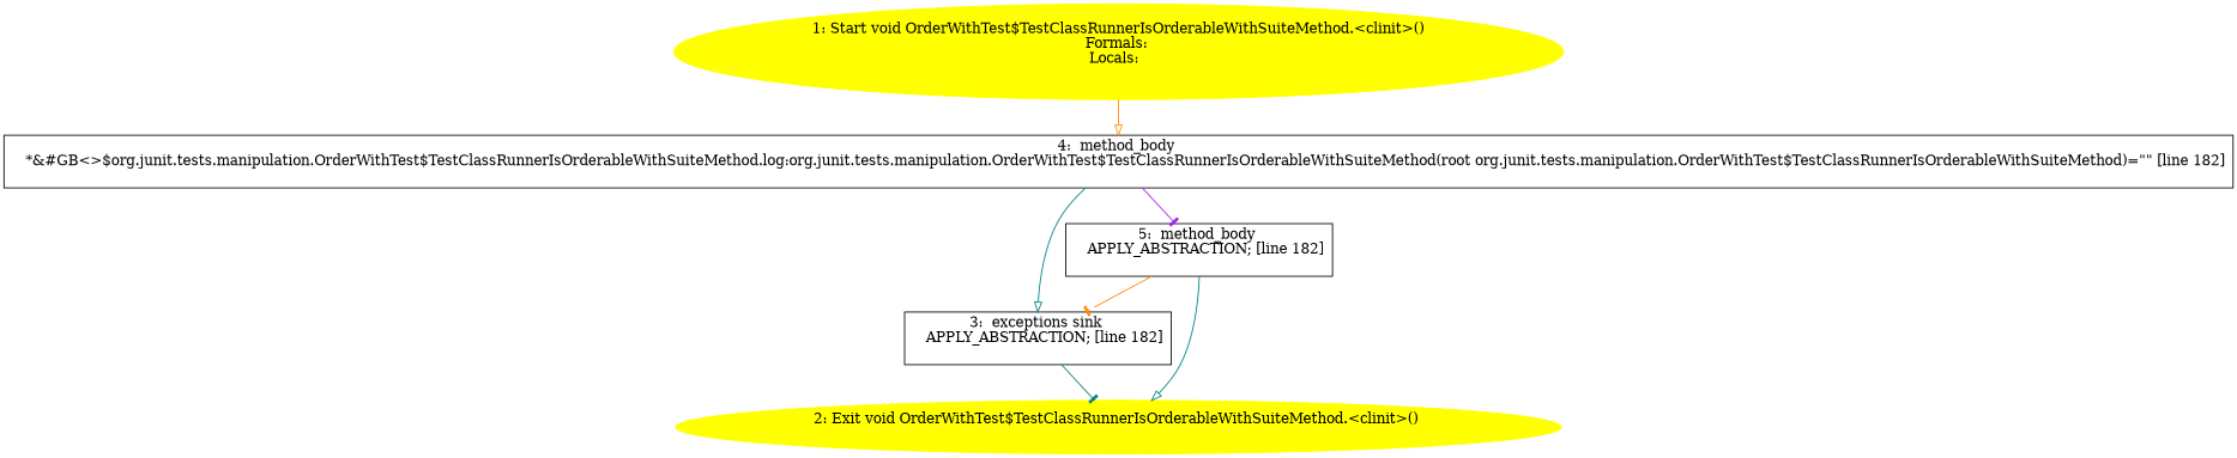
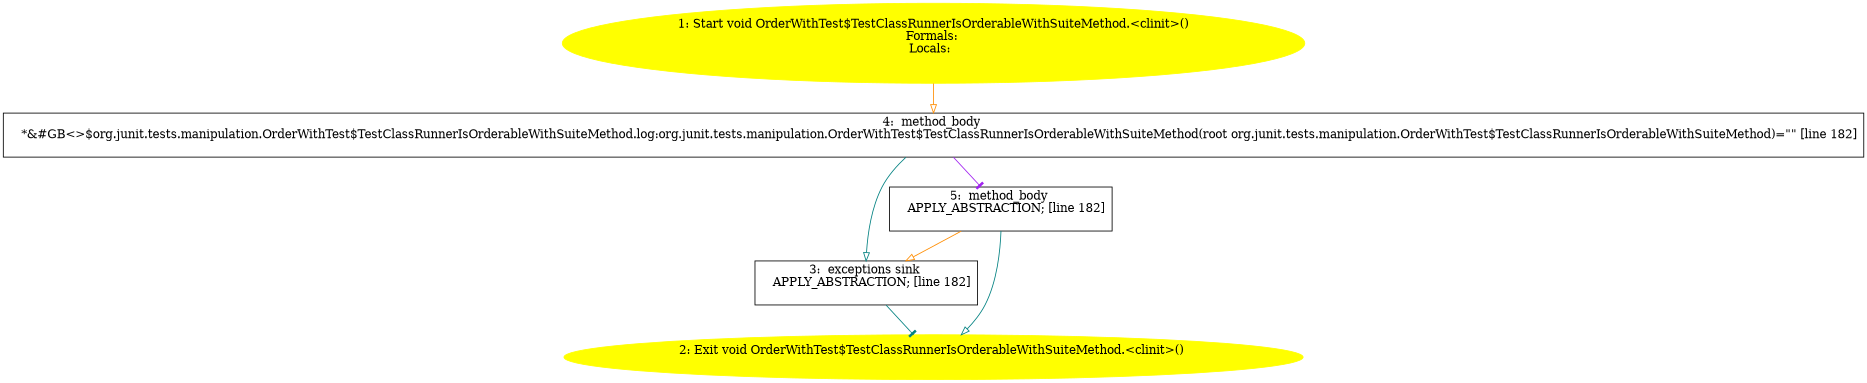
  digraph {
    node [shape=box]
    edge [color=teal arrowhead=onormal]
    n1 [color=yellow label="1: Start void OrderWithTest$TestClassRunnerIsOrderableWithSuiteMethod.<clinit>()\nFormals: \nLocals:  \n  " style=filled shape=""]
    n2 [label="4:  method_body \n   *&#GB<>$org.junit.tests.manipulation.OrderWithTest$TestClassRunnerIsOrderableWithSuiteMethod.log:org.junit.tests.manipulation.OrderWithTest$TestClassRunnerIsOrderableWithSuiteMethod(root org.junit.tests.manipulation.OrderWithTest$TestClassRunnerIsOrderableWithSuiteMethod)=\"\" [line 182]\n "]
    n3 [label="3:  exceptions sink \n   APPLY_ABSTRACTION; [line 182]\n "]
    n4 [label="5:  method_body \n   APPLY_ABSTRACTION; [line 182]\n "]
    n5 [color=yellow label="2: Exit void OrderWithTest$TestClassRunnerIsOrderableWithSuiteMethod.<clinit>() \n  " style=filled shape=""]
    n1 -> n2 [color=darkorange]
    n2 -> n3
    n2 -> n4 [color=purple arrowhead=tee]
    n3 -> n5 [arrowhead=tee]
-   n4 -> n3 [color=darkorange arrowhead=tee]
+   n4 -> n3 [color=darkorange]
    n4 -> n5
  }
